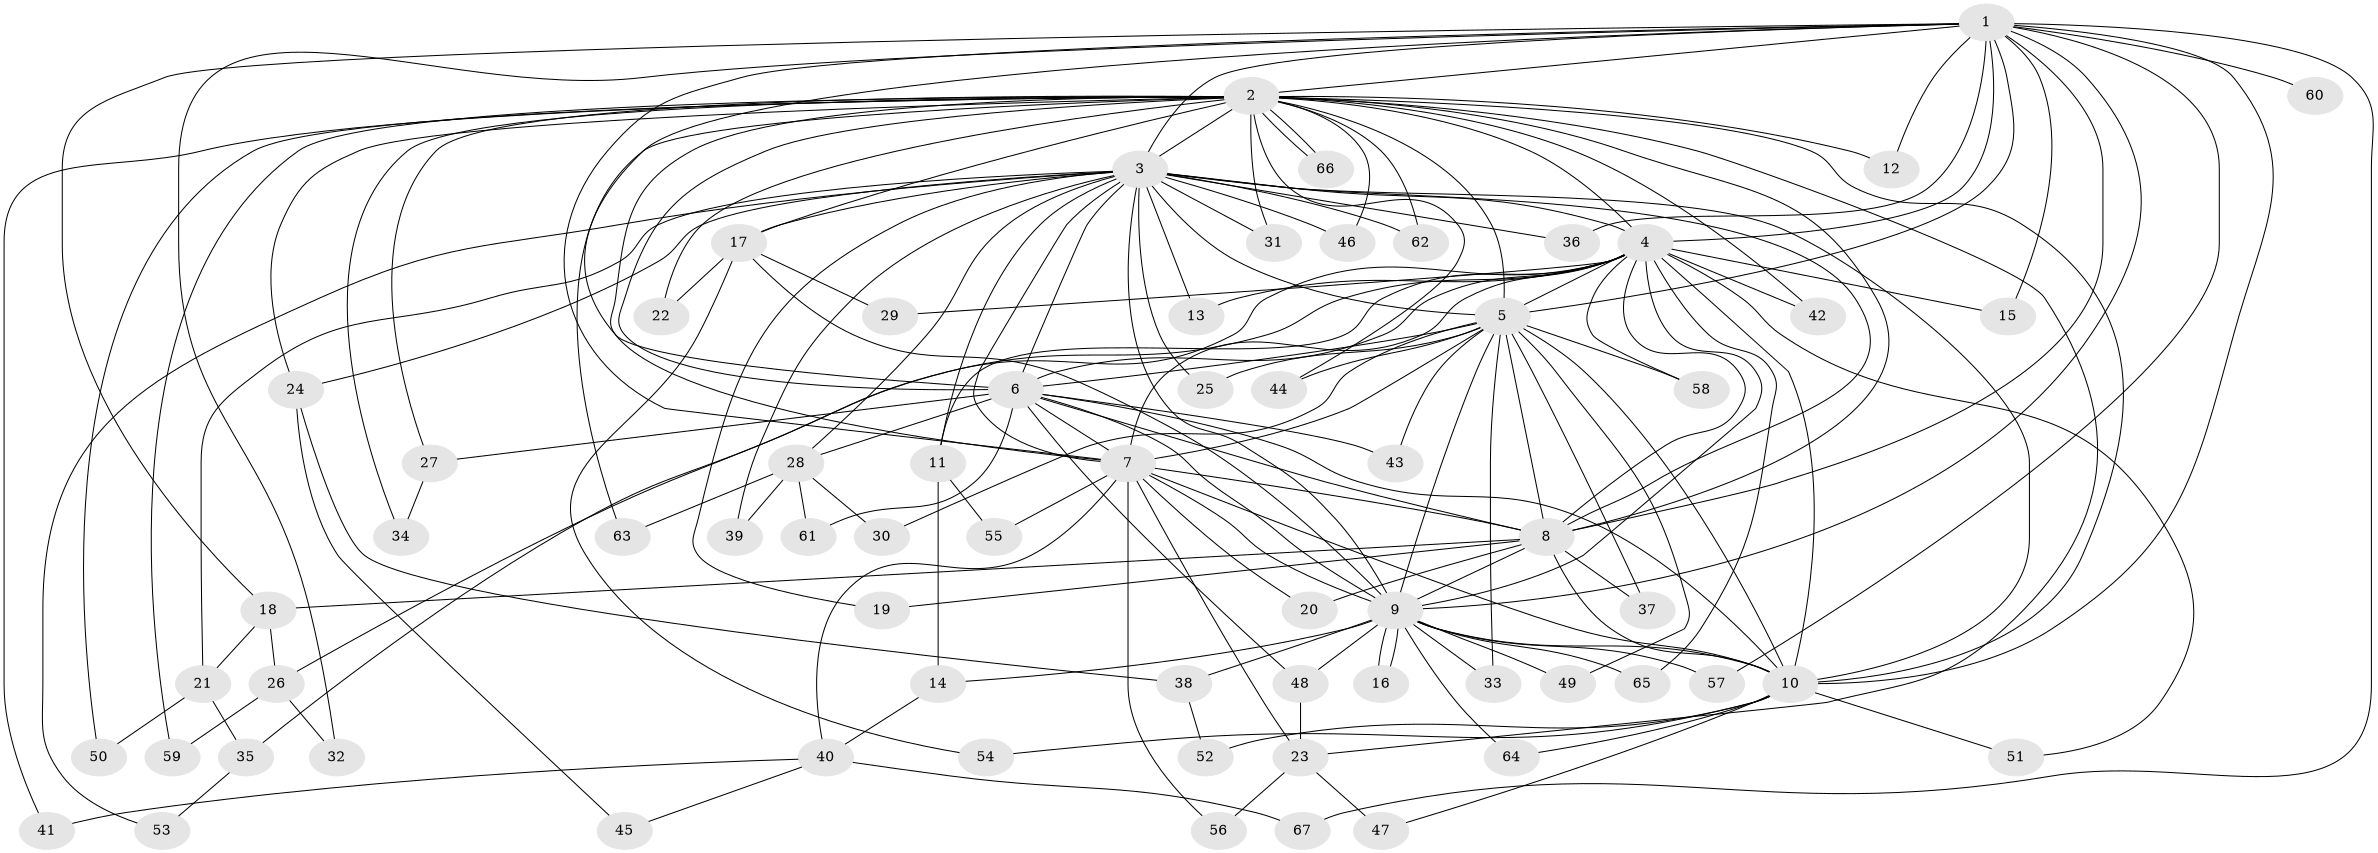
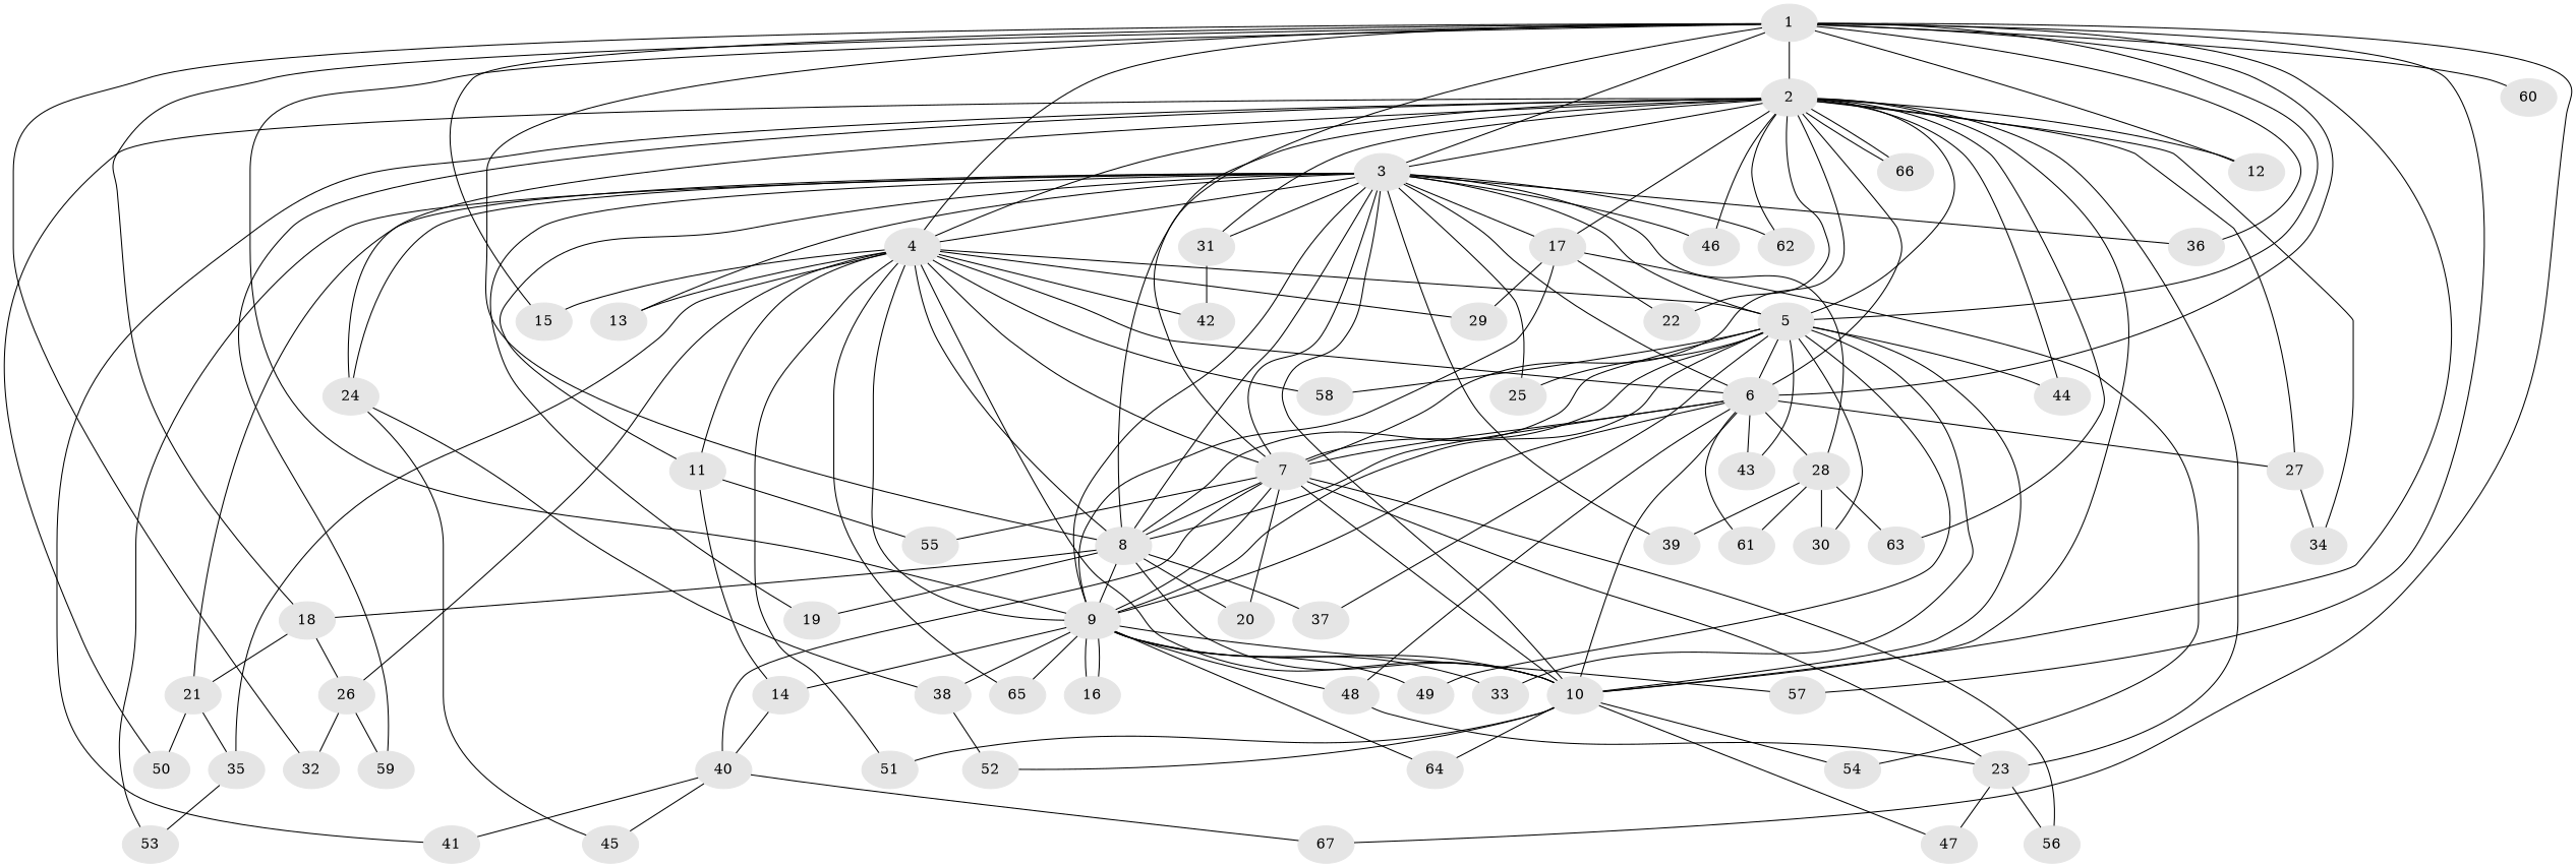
  graph {
    node [color=gray90 style=filled]
    1
    2
    3
    4
    5
    6
    7
    8
    9
    10
    12
    15
    18
    32
    36
    57
    60
    67
    17
    22
    23
    24
    27
    31
    34
    41
    42
    44
    46
    50
    59
    62
    63
    66
    11
    13
    19
    21
    25
    28
    39
    53
    26
    29
    35
    51
    58
    65
    30
    33
    37
    43
    49
    48
    61
    20
    40
    55
    56
    14
    16
    38
    64
    47
    52
    54
    45
    1 -- 2
    1 -- 3
    1 -- 4
    1 -- 5
    1 -- 6
    1 -- 7
    1 -- 8
    1 -- 9
    1 -- 10
    1 -- 12
    1 -- 15
    1 -- 18
    1 -- 32
    1 -- 36
    1 -- 57
    1 -- 60
    1 -- 67
    2 -- 3
    2 -- 4
    2 -- 5
    2 -- 6
    2 -- 7
    2 -- 8
    2 -- 10
    2 -- 12
    2 -- 17
    2 -- 22
    2 -- 23
    2 -- 24
    2 -- 27
    2 -- 31
    2 -- 34
    2 -- 41
-   2 -- 42
+   31 -- 42
    2 -- 44
    2 -- 46
    2 -- 50
    2 -- 59
    2 -- 62
    2 -- 63
    2 -- 66
    2 -- 66
    3 -- 4
    3 -- 5
    3 -- 6
    3 -- 7
    3 -- 8
    3 -- 9
    3 -- 10
    3 -- 36
    3 -- 17
    3 -- 24
    3 -- 31
    3 -- 46
    3 -- 62
    3 -- 11
    3 -- 13
    3 -- 19
    3 -- 21
    3 -- 25
    3 -- 28
    3 -- 39
    3 -- 53
    4 -- 5
    4 -- 6
    4 -- 7
    4 -- 8
    4 -- 9
    4 -- 10
    4 -- 15
    4 -- 42
    4 -- 11
    4 -- 13
    4 -- 26
    4 -- 29
    4 -- 35
    4 -- 51
    4 -- 58
    4 -- 65
    5 -- 6
    5 -- 7
    5 -- 8
    5 -- 9
    5 -- 10
    5 -- 44
    5 -- 25
    5 -- 58
    5 -- 30
    5 -- 33
    5 -- 37
    5 -- 43
    5 -- 49
    6 -- 7
    6 -- 8
    6 -- 9
    6 -- 10
    6 -- 27
    6 -- 28
    6 -- 43
    6 -- 48
    6 -- 61
    7 -- 8
    7 -- 9
    7 -- 10
    7 -- 23
    7 -- 20
    7 -- 40
    7 -- 55
    7 -- 56
    8 -- 9
    8 -- 10
    8 -- 18
    8 -- 19
    8 -- 37
    8 -- 20
    9 -- 10
    9 -- 57
    9 -- 65
    9 -- 33
    9 -- 49
    9 -- 48
    9 -- 14
    9 -- 16
    9 -- 16
    9 -- 38
    9 -- 64
    10 -- 51
    10 -- 64
    10 -- 47
    10 -- 52
    10 -- 54
    18 -- 21
    18 -- 26
    17 -- 9
    17 -- 22
    17 -- 29
    17 -- 54
    23 -- 56
    23 -- 47
    24 -- 38
    24 -- 45
    27 -- 34
    11 -- 55
    11 -- 14
    21 -- 50
    21 -- 35
    28 -- 63
    28 -- 39
    28 -- 30
    28 -- 61
    26 -- 32
    26 -- 59
    35 -- 53
    48 -- 23
    40 -- 67
    40 -- 41
    40 -- 45
    14 -- 40
    38 -- 52
  }
